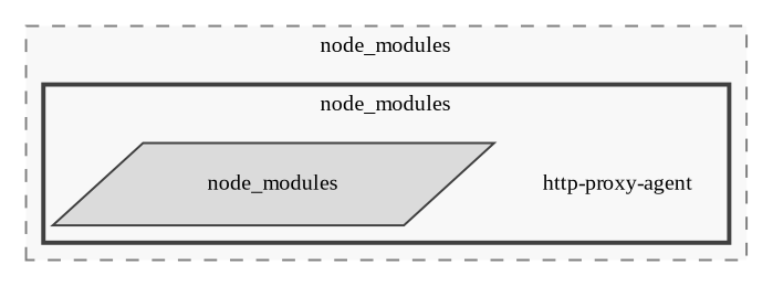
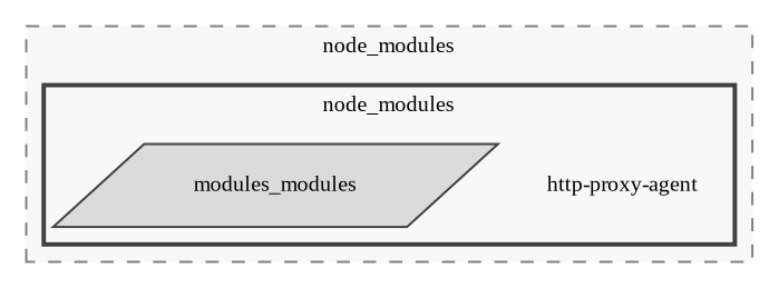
  digraph {
    compound=true
    fontname="Liberation Serif"
    node [fontname="Liberation Serif" fontsize=10]
    n1 [height=0.2 label="http-proxy-agent" shape=plaintext width=0.4]
-   n2 [color=grey25 fillcolor="#dbdbdb" height=0.2 label=node_modules shape=parallelogram style=filled width=0.4]
+   n2 [color=grey25 fillcolor="#dbdbdb" height=0.2 label=modules_modules shape=parallelogram style=filled width=0.4]
    subgraph cluster_1 {
      bgcolor="#f8f8f8"
      fontsize=10
      label=node_modules
      pencolor=grey50
      style="filled,dashed"
      subgraph cluster_2 {
        bgcolor="#f8f8f8"
        fontsize=10
        pencolor=grey25
        style="filled,bold"
        n1
        n2
      }
    }
  }
